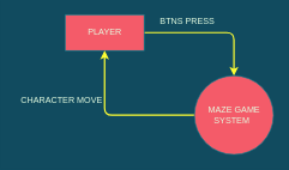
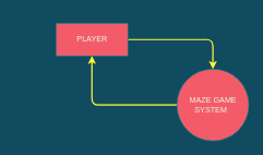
  <mxCell id="0" />
  <mxCell id="1" parent="0" />
  <mxCell id="2" style="edgeStyle=orthogonalEdgeStyle;curved=0;rounded=1;sketch=0;orthogonalLoop=1;jettySize=auto;html=1;exitX=1;exitY=0.5;exitDx=0;exitDy=0;entryX=0.5;entryY=0;entryDx=0;entryDy=0;fontColor=#E4FDE1;fillColor=#F45B69;strokeWidth=2;strokeColor=#FFFF33;" parent="1" source="3" target="5" edge="1"><mxGeometry relative="1" as="geometry" /></mxCell>
- <mxCell id="3" value="PLAYER" style="html=1;dashed=0;whitespace=wrap;rounded=0;sketch=0;fontColor=#E4FDE1;strokeColor=#028090;fillColor=#F45B69;" parent="1" vertex="1"><mxGeometry x="90" y="20" width="110" height="50" as="geometry" /></mxCell>
+ <mxCell id="3" value="PLAYER" style="html=1;dashed=0;whitespace=wrap;rounded=0;sketch=0;fontColor=#E4FDE1;strokeColor=#028090;fillColor=#F45B69;" parent="1" vertex="1"><mxGeometry x="85" y="35" width="110" height="50" as="geometry" /></mxCell>
  <mxCell id="4" style="edgeStyle=orthogonalEdgeStyle;curved=0;rounded=1;sketch=0;orthogonalLoop=1;jettySize=auto;html=1;exitX=0;exitY=0.5;exitDx=0;exitDy=0;entryX=0.5;entryY=1;entryDx=0;entryDy=0;fontColor=#E4FDE1;strokeColor=#FFFF33;strokeWidth=2;fillColor=#F45B69;" parent="1" source="5" target="3" edge="1"><mxGeometry relative="1" as="geometry" /></mxCell>
  <mxCell id="5" value="MAZE GAME&lt;br&gt;&amp;nbsp;SYSTEM&amp;nbsp; &amp;nbsp;" style="shape=ellipse;html=1;dashed=0;whitespace=wrap;aspect=fixed;perimeter=ellipsePerimeter;rounded=0;sketch=0;fontColor=#E4FDE1;strokeColor=#028090;fillColor=#F45B69;" parent="1" vertex="1"><mxGeometry x="270" y="105" width="110" height="110" as="geometry" /></mxCell>
- <mxCell id="6" value="BTNS PRESS" style="text;html=1;align=center;verticalAlign=middle;resizable=0;points=[];autosize=1;strokeColor=none;fontColor=#E4FDE1;" parent="1" vertex="1"><mxGeometry x="215" y="20" width="90" height="20" as="geometry" /></mxCell>
- <mxCell id="7" value="CHARACTER MOVE" style="text;html=1;align=center;verticalAlign=middle;resizable=0;points=[];autosize=1;strokeColor=none;fontColor=#E4FDE1;" parent="1" vertex="1"><mxGeometry x="20" y="130" width="130" height="20" as="geometry" /></mxCell>
